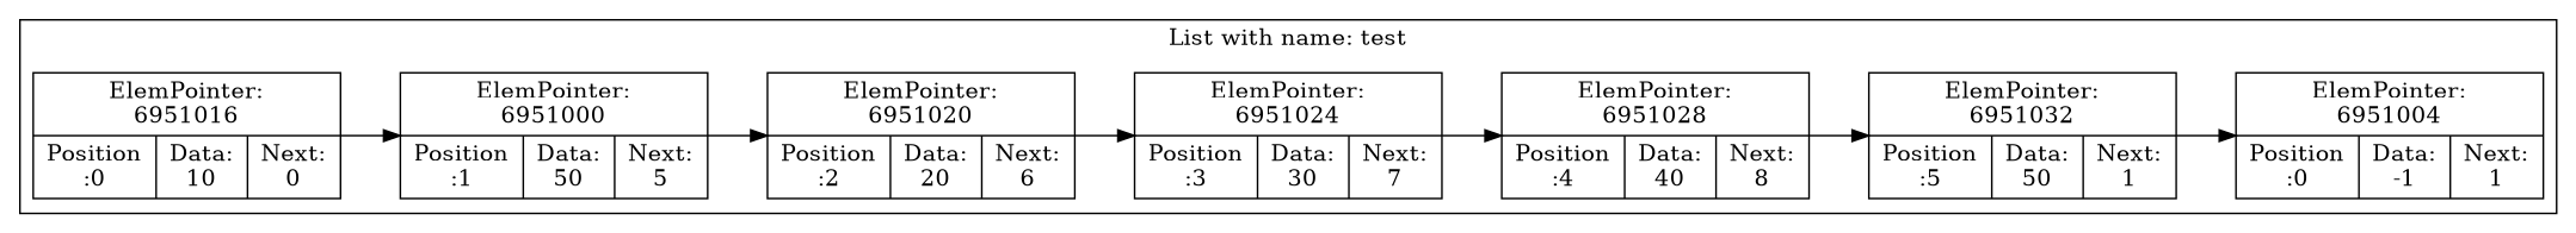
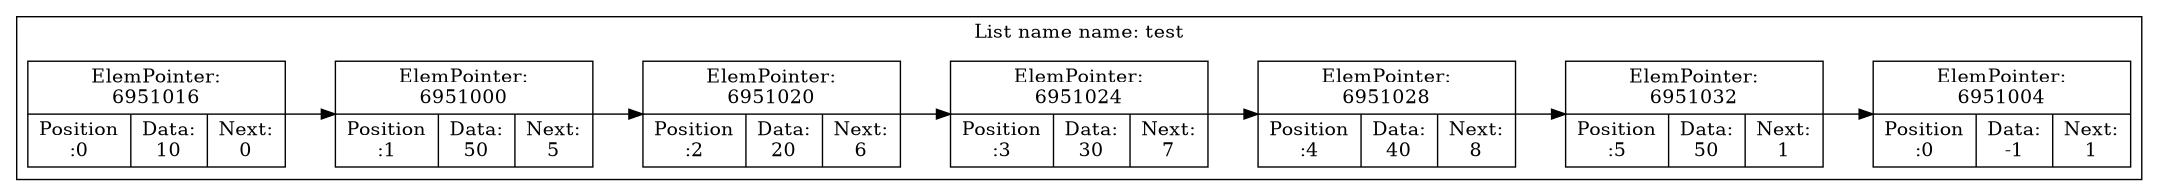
  digraph {
    rankdir=LR
    node [shape=record]
    n1 [label="ElemPointer:\n6951016 | {Position\n:0 | Data:\n10 | Next:\n0}"]
    n2 [label="ElemPointer:\n6951000 | {Position\n:1 | Data:\n50 | Next:\n5}"]
    n3 [label="ElemPointer:\n6951020 | {Position\n:2 | Data:\n20 | Next:\n6}"]
    n4 [label="ElemPointer:\n6951024 | {Position\n:3 | Data:\n30 | Next:\n7}"]
    n5 [label="ElemPointer:\n6951028 | {Position\n:4 | Data:\n40 | Next:\n8}"]
    n6 [label="ElemPointer:\n6951032 | {Position\n:5 | Data:\n50 | Next:\n1}"]
    n7 [label="ElemPointer:\n6951004 | {Position\n:0 | Data:\n-1 | Next:\n1}"]
    subgraph cluster_1 {
-     label="List with name: test"
+     label="List name name: test"
      n1
      n2
      n3
      n4
      n5
      n6
      n7
    }
    n1 -> n2
    n2 -> n3
    n3 -> n4
    n4 -> n5
    n5 -> n6
    n6 -> n7
  }
